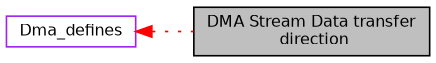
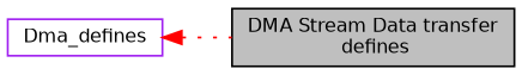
  digraph {
    rankdir=LR
    node [fontname=Helvetica fontsize=10 shape=record style=filled]
-   n1 [color=black fillcolor=grey75 fontcolor=black height=0.2 label="DMA Stream Data transfer\l direction" width=0.4]
+   n1 [color=black fillcolor=grey75 fontcolor=black height=0.2 label="DMA Stream Data transfer\l defines" width=0.4]
    n2 [color=purple fillcolor=white height=0.2 label=Dma_defines width=0.4]
    n2 -> n1 [color=red dir=back fontname=Helvetica fontsize=10 labelfontname=Helvetica labelfontsize=10 shape=plaintext style=dotted]
  }
